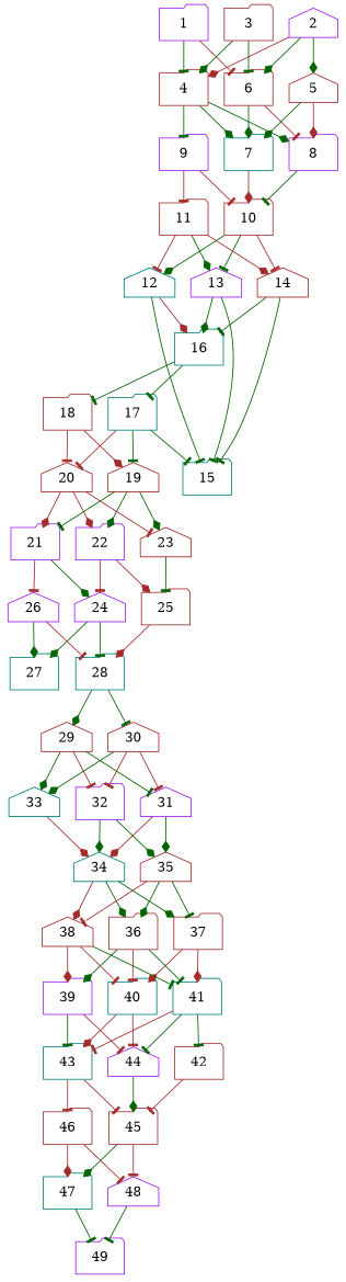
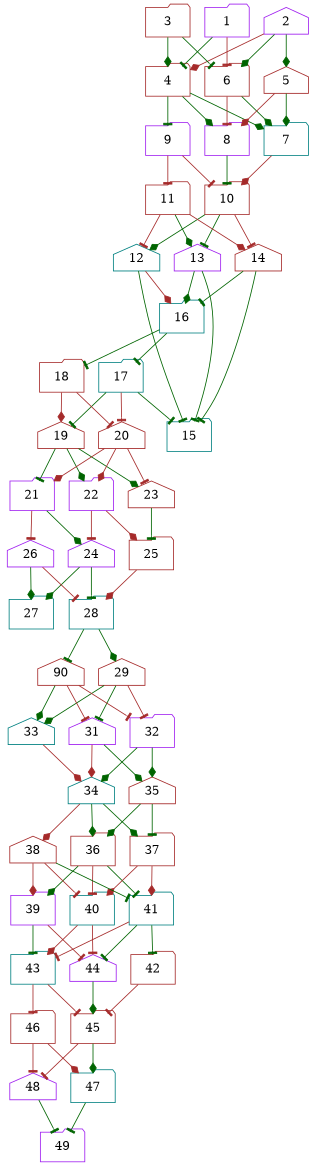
  digraph {
    node [alpha=0.10 color=brown shape=folder]
    edge [arrowhead=tee color=darkgreen]
    1 [alpha=0.07 color=purple expect_size=25839616]
    4 [alpha=0.01 expect_size=25459712]
    6 [alpha=0.15 expect_size=5400576]
    7 [color=teal expect_size=7388160]
    8 [alpha=0.07 color=purple expect_size=11920384]
    9 [alpha=0.07 color=purple expect_size=16410624]
    10 [alpha=0.16 expect_size=50760704]
    11 [alpha=0.16 expect_size=10401792]
    2 [alpha=0.04 color=purple expect_size=9043968 shape=house]
    5 [expect_size=9635840 shape=house]
    3 [alpha=0.03 expect_size=13254656]
    12 [color=teal expect_size=25859072 shape=house]
    13 [alpha=0.08 color=purple expect_size=34673664 shape=house]
    14 [alpha=0.13 expect_size=41208832 shape=house]
    15 [alpha=0.12 color=teal expect_size=44390400]
    16 [alpha=0.14 color=teal expect_size=21362688]
    17 [color=teal expect_size=10664960]
    18 [alpha=0.12 expect_size=34419712]
    19 [alpha=0.14 expect_size=51678208 shape=house]
    20 [alpha=0.17 expect_size=20342784 shape=house]
    21 [color=purple expect_size=12057600]
    22 [alpha=0.04 color=purple expect_size=50029568]
    23 [alpha=0.01 expect_size=25698304 shape=house]
    24 [alpha=0.07 color=purple expect_size=44502016 shape=house]
    26 [alpha=0.03 color=purple expect_size=10425344 shape=house]
    25 [alpha=0.15 expect_size=28660736]
    27 [alpha=0.12 color=teal expect_size=42328064]
    28 [alpha=0.04 color=teal expect_size=19887104]
    29 [alpha=0.00 expect_size=49155072 shape=house]
-   30 [alpha=0.16 expect_size=34178048 shape=house]
+   30 [alpha=0.16 expect_size=34178048 shape=house label=90]
    31 [alpha=0.14 color=purple expect_size=27990016 shape=house]
    32 [alpha=0.01 color=purple expect_size=51188736]
    33 [alpha=0.20 color=teal expect_size=13202432 shape=house]
    34 [alpha=0.14 color=teal expect_size=16416768 shape=house]
    35 [alpha=0.05 expect_size=33862656 shape=house]
    36 [alpha=0.03 expect_size=22748160]
    37 [alpha=0.03 expect_size=30417920]
    38 [alpha=0.15 expect_size=11830272 shape=house]
    39 [alpha=0.08 color=purple expect_size=20850688]
    40 [alpha=0.06 color=teal expect_size=21460992]
    41 [alpha=0.08 color=teal expect_size=11994112]
    43 [alpha=0.17 color=teal expect_size=46108672]
    44 [alpha=0.03 color=purple expect_size=45367296 shape=house]
    42 [alpha=0.08 expect_size=44794880]
    45 [alpha=0.18 expect_size=31349760]
    46 [alpha=0.16 expect_size=43206656]
    47 [color=teal expect_size=49869824]
    48 [color=purple expect_size=9578496 shape=house]
    49 [alpha=0.08 color=purple expect_size=45880320]
    1 -> 4
    1 -> 6 [color=brown]
    4 -> 7 [arrowhead=diamond]
    4 -> 8 [arrowhead=diamond]
    4 -> 9
    6 -> 7 [arrowhead=diamond]
    6 -> 8 [color=brown]
    7 -> 10 [arrowhead=diamond color=brown]
    8 -> 10
    9 -> 10 [color=brown]
    9 -> 11 [color=brown]
    10 -> 12 [arrowhead=diamond]
    10 -> 13
    10 -> 14 [color=brown]
    11 -> 12 [color=brown]
    11 -> 13 [arrowhead=diamond]
    11 -> 14 [arrowhead=diamond color=brown]
    2 -> 4 [arrowhead=diamond color=brown]
    2 -> 6 [arrowhead=diamond]
    2 -> 5 [arrowhead=diamond]
    5 -> 7 [arrowhead=diamond]
    5 -> 8 [arrowhead=diamond color=brown]
    3 -> 4 [arrowhead=diamond]
    3 -> 6
    12 -> 15
    12 -> 16 [arrowhead=diamond color=brown]
    13 -> 15
    13 -> 16 [arrowhead=diamond]
    14 -> 15
    14 -> 16
    16 -> 17
    16 -> 18
    17 -> 15
    17 -> 19
    17 -> 20 [color=brown]
    18 -> 19 [arrowhead=diamond color=brown]
    18 -> 20 [color=brown]
    19 -> 21
    19 -> 22 [arrowhead=diamond]
    19 -> 23 [arrowhead=diamond]
    20 -> 21 [arrowhead=diamond color=brown]
    20 -> 22 [arrowhead=diamond color=brown]
    20 -> 23 [color=brown]
    21 -> 24 [arrowhead=diamond]
    21 -> 26 [color=brown]
    22 -> 24 [color=brown]
    22 -> 25 [arrowhead=diamond color=brown]
    23 -> 25
    24 -> 27 [arrowhead=diamond]
    24 -> 28
    26 -> 27 [arrowhead=diamond]
    26 -> 28 [color=brown]
    25 -> 28 [arrowhead=diamond color=brown]
    28 -> 29 [arrowhead=diamond]
    28 -> 30
    29 -> 31
    29 -> 32 [color=brown]
    29 -> 33 [arrowhead=diamond]
    30 -> 31 [color=brown]
    30 -> 32 [color=brown]
    30 -> 33 [arrowhead=diamond]
    31 -> 34 [arrowhead=diamond color=brown]
    31 -> 35 [arrowhead=diamond]
    32 -> 34 [arrowhead=diamond]
    32 -> 35 [arrowhead=diamond]
    33 -> 34 [arrowhead=diamond color=brown]
    34 -> 36 [arrowhead=diamond]
    34 -> 37 [arrowhead=diamond]
    34 -> 38 [arrowhead=diamond color=brown]
    35 -> 36 [arrowhead=diamond]
    35 -> 37
-   35 -> 38 [color=brown]
    36 -> 39 [arrowhead=diamond]
    36 -> 40 [color=brown]
    36 -> 41
    37 -> 40 [arrowhead=diamond color=brown]
    37 -> 41 [arrowhead=diamond color=brown]
    38 -> 39 [arrowhead=diamond color=brown]
    38 -> 40 [color=brown]
    38 -> 41
    39 -> 43
    39 -> 44 [color=brown]
    40 -> 43 [arrowhead=diamond color=brown]
    40 -> 44 [color=brown]
    41 -> 43 [color=brown]
    41 -> 44
    41 -> 42
    43 -> 45 [color=brown]
    43 -> 46 [color=brown]
    44 -> 45 [arrowhead=diamond]
    42 -> 45 [color=brown]
    45 -> 47 [arrowhead=diamond]
    45 -> 48 [color=brown]
    46 -> 47 [arrowhead=diamond color=brown]
    46 -> 48 [color=brown]
    47 -> 49
    48 -> 49
  }
